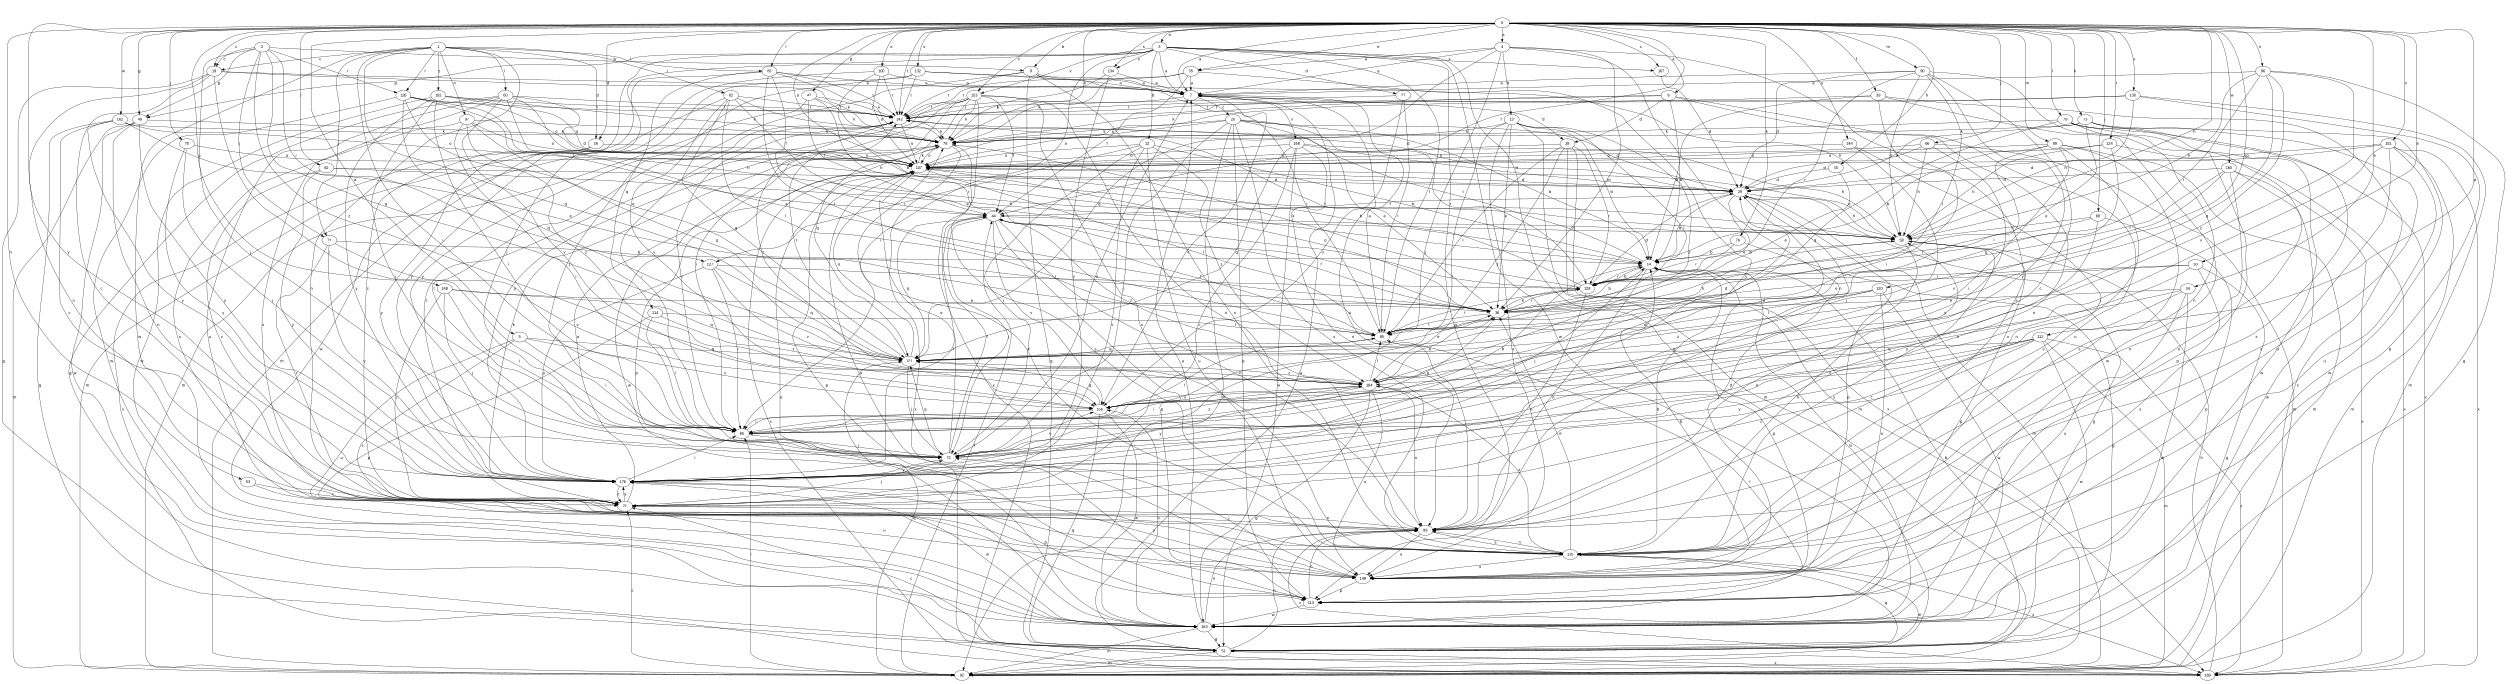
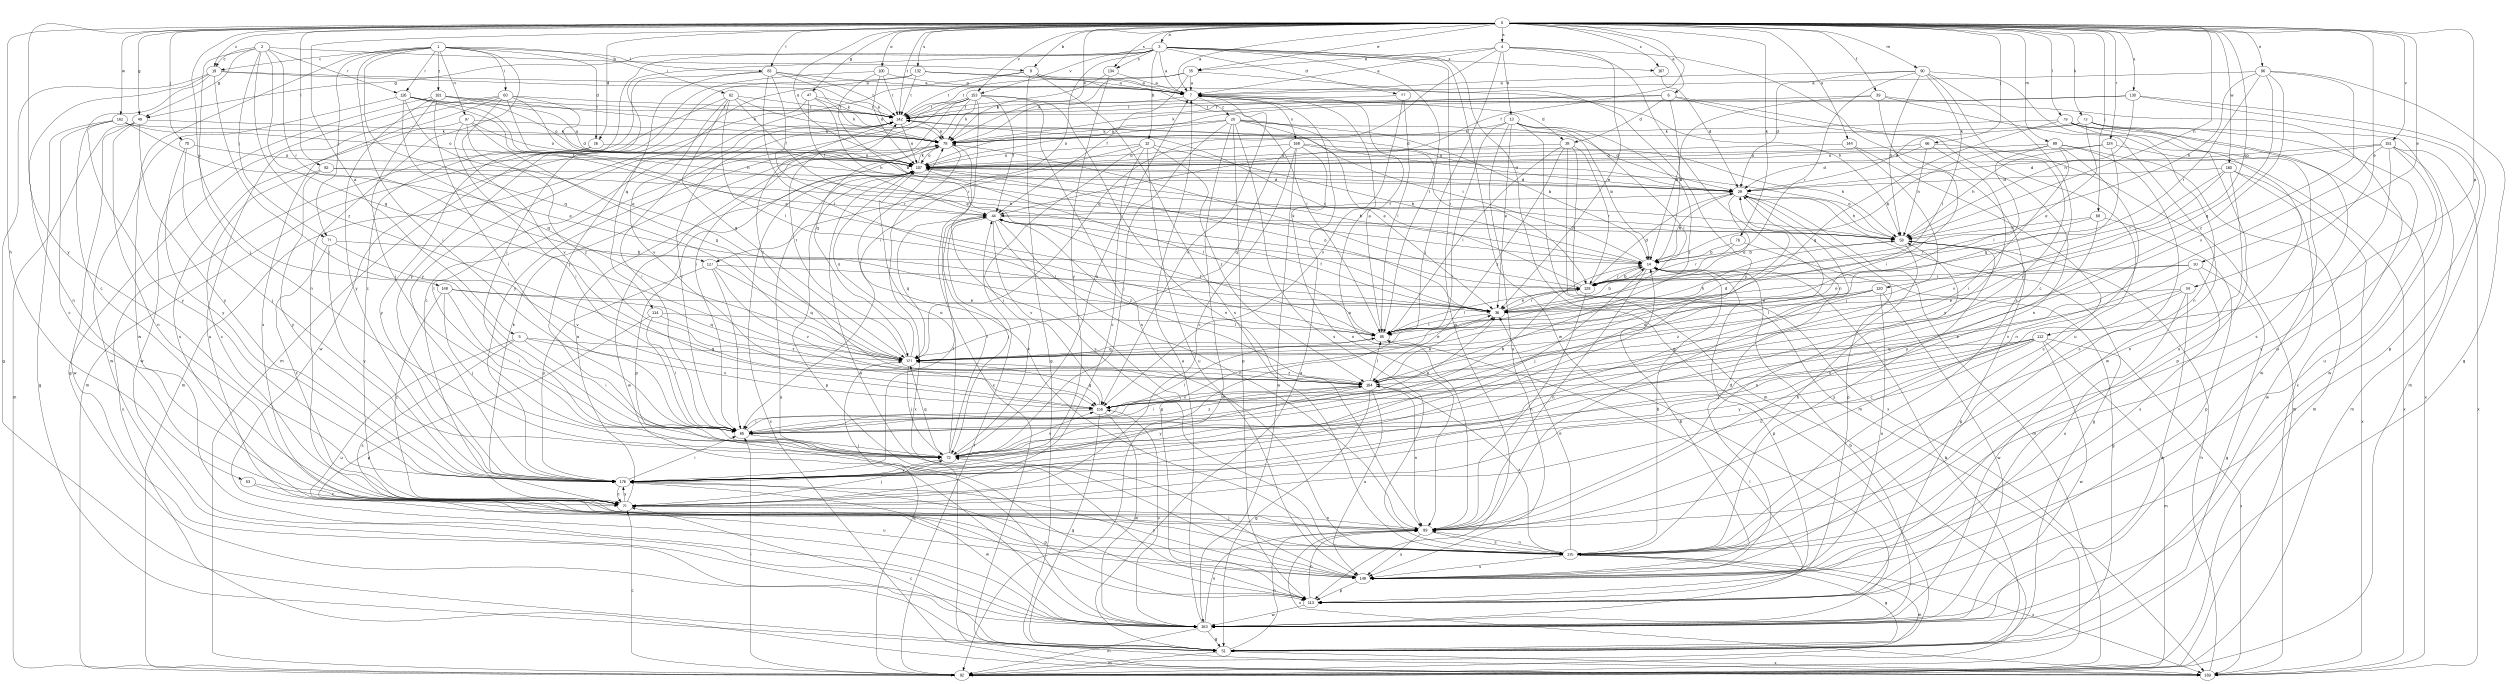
  strict digraph {
    fontname="Liberation Sans"
    node [fontname="Liberation Sans"]
    edge [fontname="Liberation Sans"]
    0
    3
    4
    5
    6
    7
    9
    19
    26
    30
    34
    35
    39
    44
    47
    49
    53
-   55
    58
    66
    68
    70
    73
    76
    78
    79
    82
    83
    89
    90
    96
    100
    107
    112
    120
    124
    130
    132
    134
    142
    144
    148
    151
    153
    160
    162
    167
    176
    65
    163
    72
    12
    27
    51
    85
    92
    113
    99
    121
    13
    36
    135
    149
    156
    14
    28
    20
    168
    21
    169
    128
    184
    29
    114
    1
    60
    62
    71
    97
    126
    181
    2
    127
    0 -> 3 [label=a]
    0 -> 4 [label=a]
    0 -> 5 [label=a]
    0 -> 6 [label=a]
    0 -> 7 [label=a]
    0 -> 9 [label=b]
    0 -> 19 [label=c]
    0 -> 26 [label=d]
    0 -> 30 [label=e]
    0 -> 34 [label=e]
    0 -> 35 [label=e]
    0 -> 39 [label=f]
    0 -> 44 [label=f]
    0 -> 47 [label=g]
    0 -> 49 [label=g]
    0 -> 53 [label=h]
-   0 -> 55 [label=h]
    0 -> 58 [label=h]
    0 -> 66 [label=j]
    0 -> 68 [label=j]
    0 -> 70 [label=j]
    0 -> 73 [label=k]
    0 -> 76 [label=k]
    0 -> 78 [label=k]
    0 -> 79 [label=l]
    0 -> 82 [label=l]
    0 -> 83 [label=l]
    0 -> 89 [label=m]
    0 -> 90 [label=m]
    0 -> 96 [label=n]
    0 -> 100 [label=o]
    0 -> 107 [label=o]
    0 -> 112 [label=p]
    0 -> 120 [label=q]
    0 -> 124 [label=r]
    0 -> 130 [label=s]
    0 -> 132 [label=s]
    0 -> 134 [label=s]
    0 -> 142 [label=t]
    0 -> 144 [label=u]
    0 -> 148 [label=u]
    0 -> 151 [label=v]
    0 -> 153 [label=v]
    0 -> 160 [label=w]
    0 -> 162 [label=w]
    0 -> 167 [label=x]
    0 -> 176 [label=y]
    3 -> 7 [label=a]
    3 -> 49 [label=g]
    3 -> 134 [label=s]
    3 -> 153 [label=v]
    3 -> 167 [label=x]
    3 -> 65 [label=i]
    3 -> 163 [label=w]
    3 -> 72 [label=j]
    3 -> 12 [label=b]
    3 -> 27 [label=d]
    3 -> 51 [label=g]
    3 -> 85 [label=l]
    3 -> 92 [label=m]
    3 -> 113 [label=p]
    4 -> 7 [label=a]
    4 -> 35 [label=e]
    4 -> 72 [label=j]
    4 -> 99 [label=n]
    4 -> 121 [label=q]
    4 -> 13 [label=b]
-   4 -> 36 [label=m]
+   4 -> 36 [label=e]
    4 -> 135 [label=s]
    5 -> 65 [label=i]
    5 -> 121 [label=q]
    5 -> 135 [label=s]
    5 -> 149 [label=u]
    5 -> 156 [label=v]
    6 -> 78 [label=k]
    6 -> 142 [label=t]
    6 -> 99 [label=n]
    6 -> 149 [label=u]
    6 -> 14 [label=b]
    6 -> 28 [label=d]
    7 -> 142 [label=t]
    7 -> 156 [label=v]
    7 -> 28 [label=d]
    7 -> 20 [label=c]
    7 -> 168 [label=x]
    9 -> 7 [label=a]
    9 -> 142 [label=t]
    9 -> 72 [label=j]
    9 -> 51 [label=g]
    9 -> 85 [label=l]
    9 -> 135 [label=s]
    19 -> 7 [label=a]
    19 -> 78 [label=k]
    19 -> 65 [label=i]
    19 -> 51 [label=g]
    19 -> 99 [label=n]
    19 -> 21 [label=c]
    26 -> 107 [label=o]
    26 -> 176 [label=y]
    26 -> 169 [label=x]
    30 -> 51 [label=g]
    30 -> 36 [label=e]
    30 -> 135 [label=s]
    30 -> 156 [label=v]
    30 -> 128 [label=r]
    34 -> 163 [label=w]
    34 -> 36 [label=e]
    34 -> 149 [label=u]
    34 -> 21 [label=c]
    34 -> 184 [label=z]
    35 -> 7 [label=a]
    35 -> 44 [label=f]
    35 -> 78 [label=k]
    35 -> 142 [label=t]
    35 -> 176 [label=y]
    39 -> 142 [label=t]
    39 -> 65 [label=i]
    39 -> 163 [label=w]
    39 -> 14 [label=b]
    39 -> 169 [label=x]
    44 -> 58 [label=h]
    44 -> 72 [label=j]
    44 -> 113 [label=p]
    44 -> 99 [label=n]
    44 -> 121 [label=q]
    44 -> 156 [label=v]
    44 -> 184 [label=z]
    47 -> 44 [label=f]
    47 -> 78 [label=k]
    47 -> 142 [label=t]
    47 -> 92 [label=m]
    47 -> 128 [label=r]
    49 -> 78 [label=k]
    49 -> 176 [label=y]
    49 -> 163 [label=w]
    49 -> 92 [label=m]
    49 -> 99 [label=n]
    53 -> 149 [label=u]
    53 -> 21 [label=c]
-   55 -> 36 [label=e]
-   55 -> 29 [label=d]
    58 -> 107 [label=o]
    58 -> 113 [label=p]
    58 -> 99 [label=n]
    58 -> 135 [label=s]
    58 -> 14 [label=b]
    66 -> 58 [label=h]
    66 -> 107 [label=o]
    66 -> 176 [label=y]
    66 -> 92 [label=m]
    66 -> 29 [label=d]
    68 -> 58 [label=h]
    68 -> 176 [label=y]
    68 -> 113 [label=p]
    68 -> 128 [label=r]
    70 -> 107 [label=o]
    70 -> 176 [label=y]
    70 -> 72 [label=j]
    73 -> 78 [label=k]
    73 -> 163 [label=w]
    73 -> 36 [label=e]
    73 -> 135 [label=s]
    73 -> 149 [label=u]
    73 -> 29 [label=d]
    76 -> 51 [label=g]
    76 -> 14 [label=b]
    76 -> 128 [label=r]
    78 -> 107 [label=o]
    78 -> 163 [label=w]
    78 -> 113 [label=p]
    78 -> 135 [label=s]
    78 -> 169 [label=x]
    79 -> 78 [label=k]
    79 -> 163 [label=w]
    79 -> 113 [label=p]
    79 -> 121 [label=q]
    79 -> 149 [label=u]
    79 -> 169 [label=x]
    82 -> 58 [label=h]
    82 -> 176 [label=y]
    82 -> 21 [label=c]
    82 -> 29 [label=d]
    83 -> 7 [label=a]
    83 -> 44 [label=f]
    83 -> 78 [label=k]
    83 -> 142 [label=t]
    83 -> 85 [label=l]
    83 -> 21 [label=c]
    83 -> 114 [label=q]
    89 -> 107 [label=o]
    89 -> 65 [label=i]
    89 -> 85 [label=l]
    89 -> 92 [label=m]
    89 -> 99 [label=n]
    89 -> 135 [label=s]
    89 -> 14 [label=b]
    90 -> 7 [label=a]
    90 -> 58 [label=h]
    90 -> 176 [label=y]
    90 -> 85 [label=l]
    90 -> 99 [label=n]
    90 -> 21 [label=c]
    90 -> 128 [label=r]
    90 -> 29 [label=d]
    96 -> 7 [label=a]
    96 -> 58 [label=h]
    96 -> 51 [label=g]
    96 -> 121 [label=q]
    96 -> 156 [label=v]
    96 -> 128 [label=r]
    96 -> 184 [label=z]
    100 -> 7 [label=a]
    100 -> 107 [label=o]
    100 -> 142 [label=t]
    100 -> 176 [label=y]
    100 -> 14 [label=b]
    107 -> 78 [label=k]
    107 -> 85 [label=l]
    107 -> 113 [label=p]
    107 -> 149 [label=u]
    107 -> 14 [label=b]
    107 -> 169 [label=x]
    107 -> 29 [label=d]
    112 -> 176 [label=y]
    112 -> 163 [label=w]
    112 -> 72 [label=j]
    112 -> 92 [label=m]
    112 -> 121 [label=q]
    112 -> 156 [label=v]
    112 -> 21 [label=c]
    112 -> 169 [label=x]
    120 -> 163 [label=w]
    120 -> 85 [label=l]
    120 -> 36 [label=e]
    120 -> 149 [label=u]
    120 -> 184 [label=z]
    124 -> 58 [label=h]
    124 -> 107 [label=o]
    124 -> 121 [label=q]
    124 -> 169 [label=x]
    130 -> 58 [label=h]
    130 -> 107 [label=o]
    130 -> 142 [label=t]
    130 -> 92 [label=m]
    130 -> 113 [label=p]
    132 -> 7 [label=a]
    132 -> 58 [label=h]
    132 -> 142 [label=t]
    132 -> 176 [label=y]
    132 -> 163 [label=w]
    134 -> 7 [label=a]
    134 -> 78 [label=k]
    134 -> 176 [label=y]
    142 -> 78 [label=k]
    142 -> 107 [label=o]
    142 -> 65 [label=i]
    144 -> 107 [label=o]
    144 -> 72 [label=j]
    144 -> 135 [label=s]
    148 -> 65 [label=i]
    148 -> 72 [label=j]
    148 -> 121 [label=q]
    148 -> 36 [label=e]
    148 -> 21 [label=c]
    151 -> 107 [label=o]
    151 -> 72 [label=j]
    151 -> 92 [label=m]
    151 -> 135 [label=s]
    151 -> 149 [label=u]
    151 -> 169 [label=x]
    151 -> 29 [label=d]
    153 -> 44 [label=f]
    153 -> 78 [label=k]
    153 -> 142 [label=t]
    153 -> 176 [label=y]
    153 -> 65 [label=i]
    153 -> 99 [label=n]
    153 -> 121 [label=q]
    153 -> 135 [label=s]
    153 -> 21 [label=c]
    153 -> 169 [label=x]
    160 -> 163 [label=w]
    160 -> 99 [label=n]
    160 -> 156 [label=v]
    160 -> 169 [label=x]
    160 -> 128 [label=r]
    160 -> 29 [label=d]
    162 -> 78 [label=k]
    162 -> 107 [label=o]
    162 -> 176 [label=y]
    162 -> 51 [label=g]
    162 -> 36 [label=e]
    162 -> 21 [label=c]
    167 -> 29 [label=d]
    176 -> 44 [label=f]
    176 -> 65 [label=i]
    176 -> 163 [label=w]
    176 -> 113 [label=p]
    176 -> 21 [label=c]
    65 -> 142 [label=t]
    65 -> 72 [label=j]
    65 -> 85 [label=l]
    65 -> 36 [label=e]
    65 -> 14 [label=b]
    65 -> 184 [label=z]
    163 -> 7 [label=a]
    163 -> 107 [label=o]
    163 -> 51 [label=g]
    163 -> 85 [label=l]
    163 -> 92 [label=m]
    163 -> 99 [label=n]
    163 -> 156 [label=v]
    163 -> 14 [label=b]
    72 -> 7 [label=a]
    72 -> 44 [label=f]
    72 -> 107 [label=o]
    72 -> 142 [label=t]
    72 -> 176 [label=y]
    72 -> 121 [label=q]
    72 -> 156 [label=v]
    72 -> 29 [label=d]
    12 -> 107 [label=o]
    12 -> 72 [label=j]
    12 -> 149 [label=u]
    12 -> 14 [label=b]
    12 -> 21 [label=c]
    12 -> 184 [label=z]
    12 -> 127 [label=r]
    27 -> 142 [label=t]
    27 -> 85 [label=l]
    27 -> 156 [label=v]
    51 -> 7 [label=a]
    51 -> 92 [label=m]
    51 -> 99 [label=n]
    51 -> 14 [label=b]
    51 -> 21 [label=c]
    51 -> 169 [label=x]
    85 -> 7 [label=a]
    85 -> 44 [label=f]
    85 -> 58 [label=h]
    85 -> 121 [label=q]
    92 -> 44 [label=f]
    92 -> 65 [label=i]
    92 -> 121 [label=q]
    92 -> 21 [label=c]
    113 -> 163 [label=w]
    113 -> 99 [label=n]
    99 -> 7 [label=a]
    99 -> 135 [label=s]
    99 -> 149 [label=u]
    99 -> 169 [label=x]
    121 -> 107 [label=o]
    121 -> 142 [label=t]
    121 -> 72 [label=j]
    121 -> 36 [label=e]
    121 -> 184 [label=z]
    13 -> 78 [label=k]
    13 -> 65 [label=i]
    13 -> 85 [label=l]
    13 -> 92 [label=m]
    13 -> 36 [label=e]
    13 -> 149 [label=u]
    13 -> 14 [label=b]
    13 -> 184 [label=z]
    36 -> 44 [label=f]
    36 -> 107 [label=o]
    36 -> 85 [label=l]
    36 -> 14 [label=b]
    36 -> 128 [label=r]
    135 -> 58 [label=h]
    135 -> 78 [label=k]
    135 -> 51 [label=g]
    135 -> 92 [label=m]
    135 -> 99 [label=n]
    135 -> 36 [label=e]
    135 -> 149 [label=u]
    135 -> 14 [label=b]
    135 -> 169 [label=x]
    135 -> 184 [label=z]
    149 -> 176 [label=y]
    149 -> 72 [label=j]
    149 -> 113 [label=p]
    149 -> 14 [label=b]
    149 -> 29 [label=d]
    156 -> 65 [label=i]
    156 -> 163 [label=w]
    156 -> 51 [label=g]
    156 -> 121 [label=q]
    14 -> 142 [label=t]
    14 -> 72 [label=j]
    14 -> 113 [label=p]
    14 -> 99 [label=n]
    14 -> 128 [label=r]
    28 -> 107 [label=o]
    28 -> 85 [label=l]
    28 -> 92 [label=m]
    28 -> 169 [label=x]
    28 -> 128 [label=r]
    28 -> 184 [label=z]
    20 -> 78 [label=k]
    20 -> 107 [label=o]
    20 -> 72 [label=j]
    20 -> 92 [label=m]
    20 -> 113 [label=p]
    20 -> 36 [label=e]
    20 -> 135 [label=s]
    20 -> 14 [label=b]
    20 -> 128 [label=r]
    20 -> 29 [label=d]
    168 -> 58 [label=h]
    168 -> 107 [label=o]
    168 -> 163 [label=w]
    168 -> 99 [label=n]
    168 -> 121 [label=q]
    168 -> 21 [label=c]
    168 -> 29 [label=d]
    21 -> 78 [label=k]
    21 -> 107 [label=o]
    21 -> 176 [label=y]
    21 -> 72 [label=j]
    21 -> 99 [label=n]
    169 -> 58 [label=h]
    128 -> 78 [label=k]
    128 -> 142 [label=t]
    128 -> 85 [label=l]
    128 -> 99 [label=n]
    128 -> 36 [label=e]
    128 -> 14 [label=b]
    128 -> 29 [label=d]
    184 -> 142 [label=t]
    184 -> 176 [label=y]
    184 -> 65 [label=i]
    184 -> 51 [label=g]
    184 -> 85 [label=l]
    184 -> 99 [label=n]
    184 -> 36 [label=e]
    184 -> 149 [label=u]
    184 -> 156 [label=v]
    184 -> 29 [label=d]
    29 -> 44 [label=f]
    29 -> 58 [label=h]
    29 -> 51 [label=g]
    29 -> 92 [label=m]
    29 -> 113 [label=p]
    29 -> 36 [label=e]
    29 -> 14 [label=b]
    114 -> 65 [label=i]
    114 -> 85 [label=l]
    114 -> 113 [label=p]
    114 -> 184 [label=z]
    1 -> 19 [label=c]
    1 -> 26 [label=d]
    1 -> 83 [label=l]
    1 -> 65 [label=i]
    1 -> 163 [label=w]
    1 -> 99 [label=n]
    1 -> 121 [label=q]
    1 -> 60 [label=i]
    1 -> 62 [label=i]
    1 -> 71 [label=j]
    1 -> 97 [label=n]
    1 -> 126 [label=r]
    1 -> 181 [label=z]
    60 -> 58 [label=h]
    60 -> 142 [label=t]
    60 -> 51 [label=g]
    60 -> 36 [label=e]
    60 -> 135 [label=s]
    60 -> 149 [label=u]
    60 -> 156 [label=v]
    60 -> 29 [label=d]
    62 -> 142 [label=t]
    62 -> 85 [label=l]
    62 -> 92 [label=m]
    62 -> 121 [label=q]
    62 -> 36 [label=e]
    62 -> 156 [label=v]
    62 -> 29 [label=d]
    71 -> 176 [label=y]
    71 -> 156 [label=v]
    71 -> 14 [label=b]
    71 -> 21 [label=c]
    97 -> 78 [label=k]
    97 -> 107 [label=o]
    97 -> 65 [label=i]
    97 -> 121 [label=q]
    97 -> 135 [label=s]
    97 -> 184 [label=z]
    126 -> 44 [label=f]
    126 -> 58 [label=h]
    126 -> 107 [label=o]
    126 -> 142 [label=t]
    126 -> 163 [label=w]
    126 -> 121 [label=q]
    126 -> 36 [label=e]
    181 -> 78 [label=k]
    181 -> 107 [label=o]
    181 -> 142 [label=t]
    181 -> 176 [label=y]
    181 -> 65 [label=i]
    181 -> 163 [label=w]
    181 -> 72 [label=j]
    2 -> 9 [label=b]
    2 -> 19 [label=c]
    2 -> 49 [label=g]
    2 -> 72 [label=j]
    2 -> 121 [label=q]
    2 -> 184 [label=z]
    2 -> 71 [label=j]
    2 -> 126 [label=r]
    2 -> 127 [label=r]
    127 -> 176 [label=y]
    127 -> 65 [label=i]
    127 -> 121 [label=q]
    127 -> 156 [label=v]
    127 -> 128 [label=r]
  }
